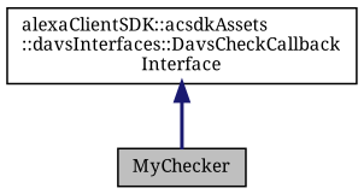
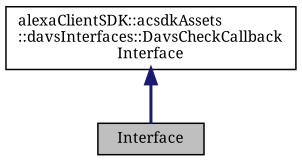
  digraph {
    fontname="Noto Serif"
    node [color=black fontname="Noto Serif" fontsize=10 shape=record style=filled]
-   n1 [fillcolor=grey75 fontcolor=black height=0.2 label=MyChecker width=0.4]
+   n1 [fillcolor=grey75 fontcolor=black height=0.2 label=Interface width=0.4]
    n2 [fillcolor=white height=0.2 label="alexaClientSDK::acsdkAssets\l::davsInterfaces::DavsCheckCallback\lInterface" width=0.4]
    n2 -> n1 [color=midnightblue dir=back fontname="Noto Serif" fontsize=10 labelfontname=Helvetica labelfontsize=10 style=bold]
  }
